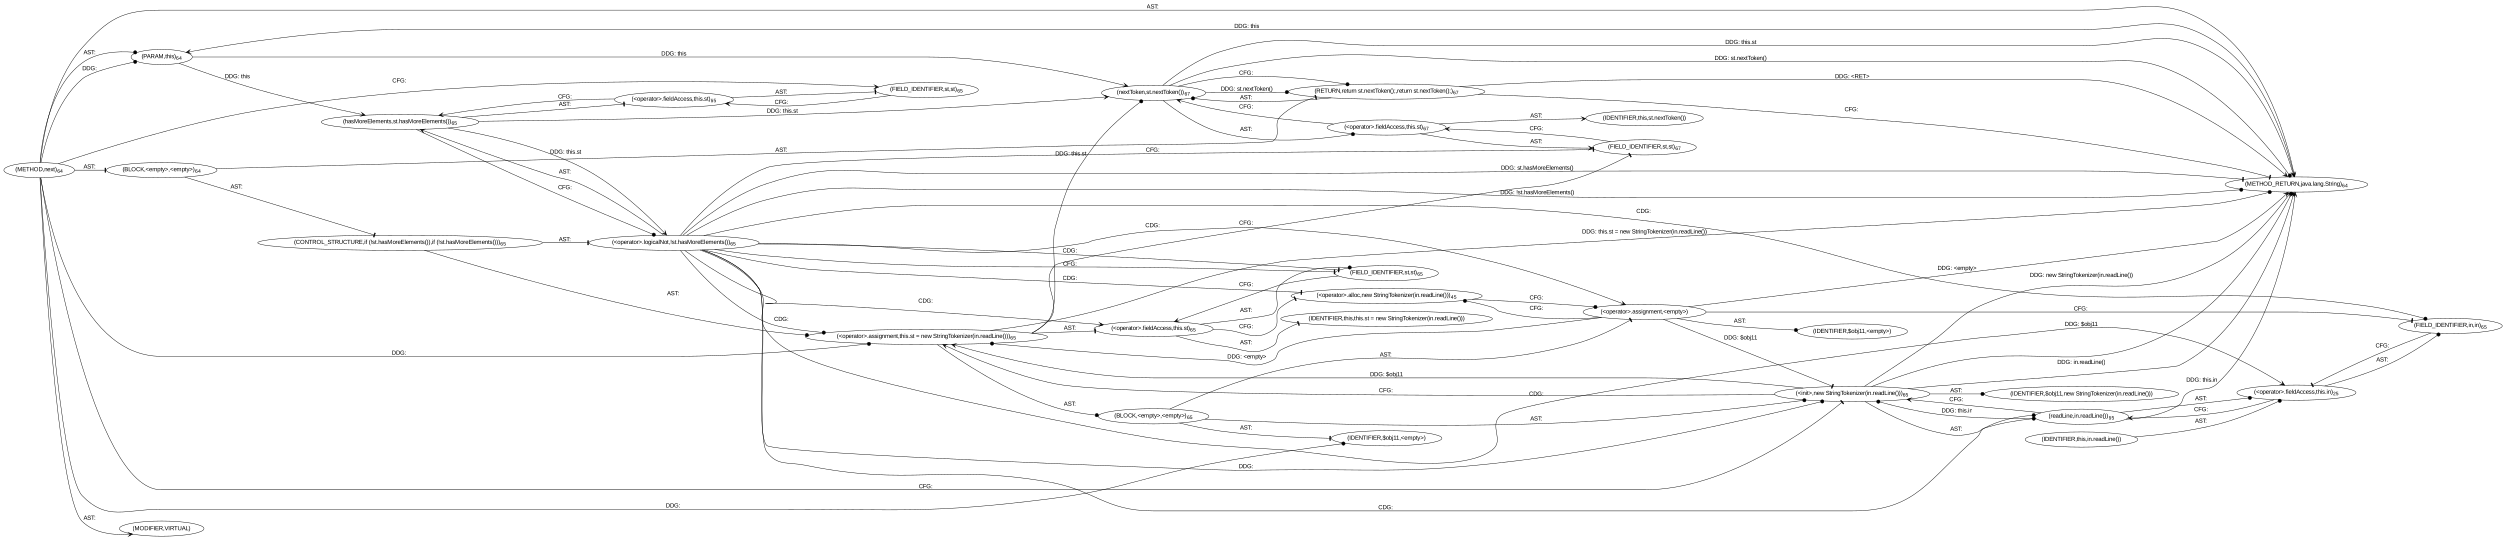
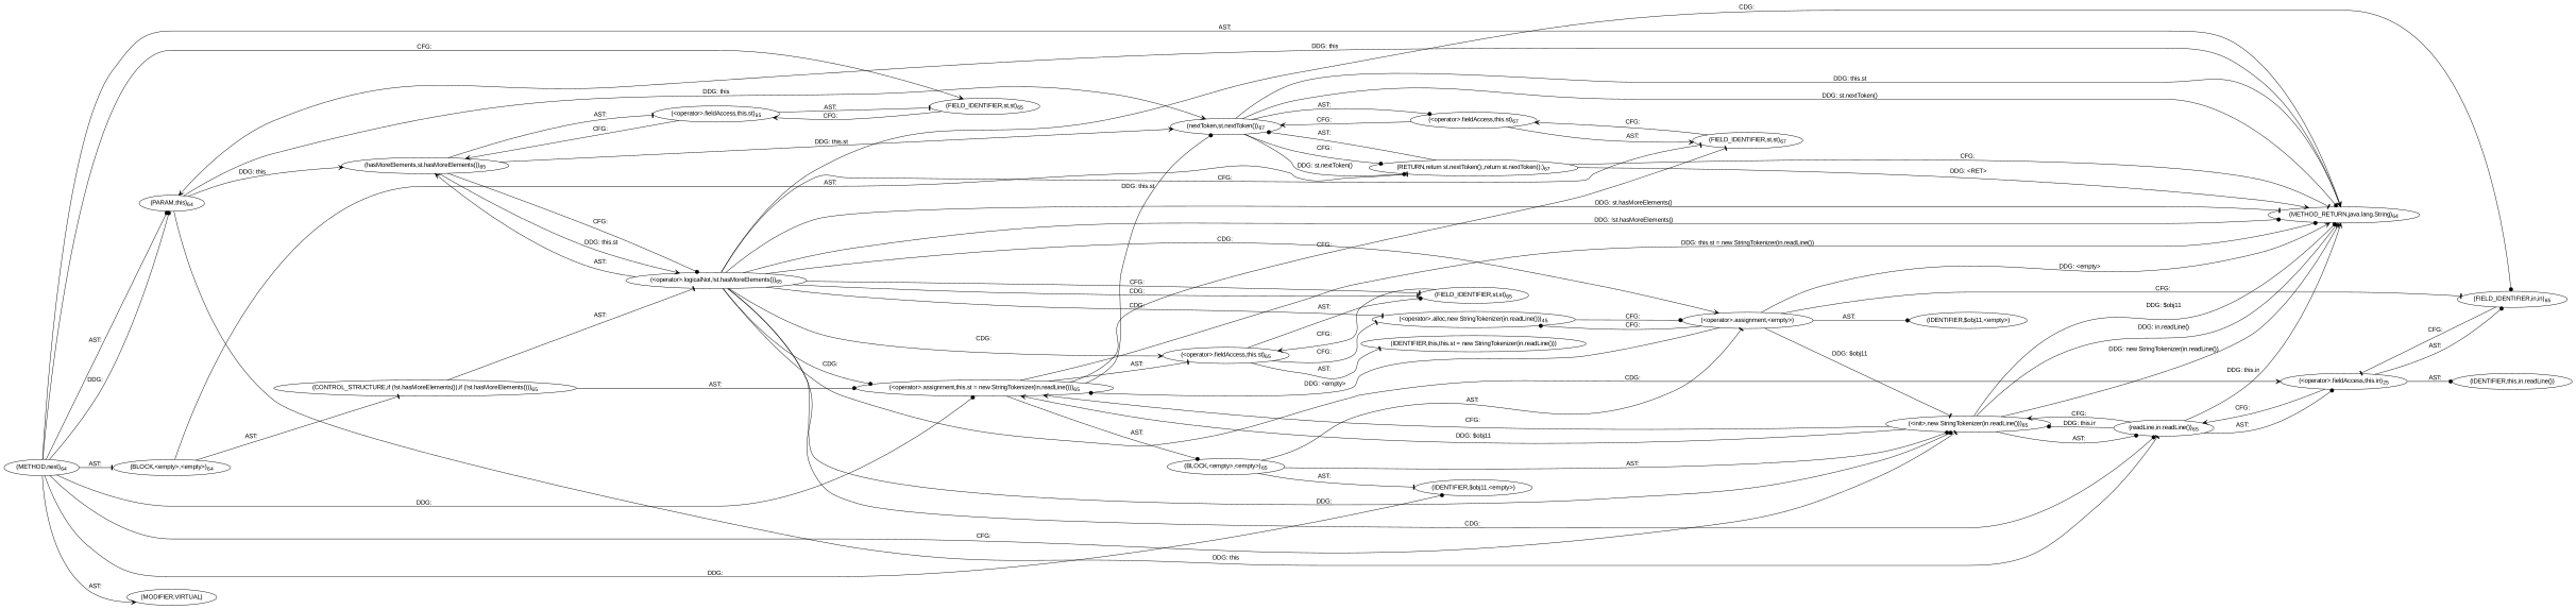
  digraph {
    fontname="Liberation Sans"
    rankdir=LR
    node [fontname="Liberation Sans"]
    edge [arrowhead=dot fontname="Liberation Sans"]
    n1 [label=<(METHOD,next)<SUB>64</SUB>>]
    n2 [label=<(PARAM,this)<SUB>64</SUB>>]
    n3 [label=<(BLOCK,&lt;empty&gt;,&lt;empty&gt;)<SUB>64</SUB>>]
    n4 [label=<(FIELD_IDENTIFIER,st,st)<SUB>65</SUB>>]
    n5 [label=<(&lt;operator&gt;.assignment,this.st = new StringTokenizer(in.readLine()))<SUB>65</SUB>>]
    n6 [label=<(&lt;init&gt;,new StringTokenizer(in.readLine()))<SUB>65</SUB>>]
    n7 [label=<(IDENTIFIER,$obj11,&lt;empty&gt;)>]
    n8 [label=<(MODIFIER,VIRTUAL)>]
    n9 [label=<(METHOD_RETURN,java.lang.String)<SUB>64</SUB>>]
    n10 [label=<(hasMoreElements,st.hasMoreElements())<SUB>65</SUB>>]
    n11 [label=<(readLine,in.readLine())<SUB>65</SUB>>]
    n12 [label=<(nextToken,st.nextToken())<SUB>67</SUB>>]
    n13 [label=<(CONTROL_STRUCTURE,if (!st.hasMoreElements()),if (!st.hasMoreElements()))<SUB>65</SUB>>]
    n14 [label=<(RETURN,return st.nextToken();,return st.nextToken();)<SUB>67</SUB>>]
    n15 [label=<(&lt;operator&gt;.fieldAccess,this.st)<SUB>65</SUB>>]
    n16 [label=<(&lt;operator&gt;.fieldAccess,this.st)<SUB>65</SUB>>]
    n17 [label=<(FIELD_IDENTIFIER,st,st)<SUB>67</SUB>>]
    n18 [label=<(BLOCK,&lt;empty&gt;,&lt;empty&gt;)<SUB>65</SUB>>]
    n19 [label=<(&lt;operator&gt;.assignment,&lt;empty&gt;)>]
    n20 [label=<(&lt;operator&gt;.alloc,new StringTokenizer(in.readLine()))<SUB>45</SUB>>]
    n21 [label=<(FIELD_IDENTIFIER,in,in)<SUB>65</SUB>>]
    n22 [label=<(IDENTIFIER,$obj11,&lt;empty&gt;)>]
-   n23 [label=<(IDENTIFIER,$obj11,new StringTokenizer(in.readLine()))>]
    n24 [label=<(&lt;operator&gt;.logicalNot,!st.hasMoreElements())<SUB>65</SUB>>]
    n25 [label=<(&lt;operator&gt;.fieldAccess,this.in)<SUB>25</SUB>>]
    n26 [label=<(&lt;operator&gt;.fieldAccess,this.st)<SUB>67</SUB>>]
    n27 [label=<(FIELD_IDENTIFIER,st,st)<SUB>65</SUB>>]
    n28 [label=<(IDENTIFIER,this,this.st = new StringTokenizer(in.readLine()))>]
    n29 [label=<(IDENTIFIER,this,in.readLine())>]
-   n30 [label=<(IDENTIFIER,this,st.nextToken())>]
    n1 -> n2 [label="AST: "]
    n1 -> n2 [label="DDG: "]
    n1 -> n3 [arrowhead=tee label="AST: "]
    n1 -> n4 [arrowhead=vee label="CFG: "]
    n1 -> n5 [label="DDG: "]
    n1 -> n6 [arrowhead=tee label="CFG: "]
    n1 -> n7 [label="DDG: "]
    n1 -> n8 [arrowhead=vee label="AST: "]
    n1 -> n9 [arrowhead=vee label="AST: "]
    n2 -> n10 [arrowhead=vee label="DDG: this"]
+   n2 -> n11 [arrowhead=tee label="DDG: this"]
    n2 -> n12 [arrowhead=vee label="DDG: this"]
    n3 -> n13 [arrowhead=tee label="AST: "]
    n3 -> n14 [arrowhead=tee label="AST: "]
    n4 -> n15 [arrowhead=vee label="CFG: "]
    n5 -> n9 [label="DDG: this.st = new StringTokenizer(in.readLine())"]
    n5 -> n12 [label="DDG: this.st"]
    n5 -> n16 [arrowhead=tee label="AST: "]
    n5 -> n17 [arrowhead=tee label="CFG: "]
    n5 -> n18 [label="AST: "]
    n6 -> n5 [arrowhead=vee label="CFG: "]
    n6 -> n5 [arrowhead=vee label="DDG: $obj11"]
    n6 -> n9 [label="DDG: $obj11"]
    n6 -> n9 [arrowhead=vee label="DDG: in.readLine()"]
    n6 -> n9 [arrowhead=vee label="DDG: new StringTokenizer(in.readLine())"]
    n6 -> n11 [label="AST: "]
-   n6 -> n23 [label="AST: "]
    n9 -> n2 [arrowhead=vee label="DDG: this"]
    n10 -> n12 [arrowhead=vee label="DDG: this.st"]
    n10 -> n15 [arrowhead=tee label="AST: "]
    n10 -> n24 [label="CFG: "]
    n10 -> n24 [arrowhead=vee label="DDG: this.st"]
    n11 -> n6 [arrowhead=vee label="CFG: "]
    n11 -> n6 [label="DDG: this.in"]
    n11 -> n9 [arrowhead=vee label="DDG: this.in"]
    n11 -> n25 [label="AST: "]
    n12 -> n9 [arrowhead=vee label="DDG: this.st"]
    n12 -> n9 [label="DDG: st.nextToken()"]
    n12 -> n14 [label="CFG: "]
    n12 -> n14 [label="DDG: st.nextToken()"]
    n12 -> n26 [label="AST: "]
    n13 -> n5 [label="AST: "]
    n13 -> n24 [arrowhead=tee label="AST: "]
    n14 -> n9 [arrowhead=tee label="CFG: "]
    n14 -> n9 [arrowhead=vee label="DDG: &lt;RET&gt;"]
    n14 -> n12 [label="AST: "]
    n15 -> n4 [arrowhead=tee label="AST: "]
    n15 -> n10 [arrowhead=vee label="CFG: "]
    n16 -> n20 [arrowhead=tee label="CFG: "]
    n16 -> n27 [label="AST: "]
    n16 -> n28 [arrowhead=tee label="AST: "]
    n17 -> n26 [arrowhead=vee label="CFG: "]
    n18 -> n6 [label="AST: "]
    n18 -> n7 [arrowhead=tee label="AST: "]
    n18 -> n19 [arrowhead=tee label="AST: "]
    n19 -> n5 [label="DDG: &lt;empty&gt;"]
    n19 -> n6 [arrowhead=tee label="DDG: $obj11"]
    n19 -> n9 [arrowhead=vee label="DDG: &lt;empty&gt;"]
    n19 -> n20 [label="CFG: "]
    n19 -> n21 [arrowhead=tee label="CFG: "]
    n19 -> n22 [label="AST: "]
    n20 -> n19 [label="CFG: "]
    n21 -> n25 [arrowhead=tee label="CFG: "]
    n24 -> n5 [label="CDG: "]
    n24 -> n6 [label="DDG: "]
    n24 -> n9 [arrowhead=tee label="DDG: st.hasMoreElements()"]
    n24 -> n9 [label="DDG: !st.hasMoreElements()"]
    n24 -> n10 [arrowhead=vee label="AST: "]
    n24 -> n11 [label="CDG: "]
    n24 -> n16 [arrowhead=vee label="CDG: "]
    n24 -> n17 [arrowhead=tee label="CFG: "]
    n24 -> n19 [arrowhead=vee label="CDG: "]
    n24 -> n20 [arrowhead=tee label="CDG: "]
    n24 -> n21 [label="CDG: "]
    n24 -> n25 [arrowhead=vee label="CDG: "]
    n24 -> n27 [arrowhead=tee label="CFG: "]
    n24 -> n27 [arrowhead=tee label="CDG: "]
    n25 -> n11 [arrowhead=vee label="CFG: "]
    n25 -> n21 [label="AST: "]
-   n29 -> n25 [label="AST: "]
+   n25 -> n29 [label="AST: "]
    n26 -> n12 [arrowhead=vee label="CFG: "]
    n26 -> n17 [arrowhead=vee label="AST: "]
-   n26 -> n30 [arrowhead=vee label="AST: "]
    n27 -> n16 [arrowhead=vee label="CFG: "]
  }
